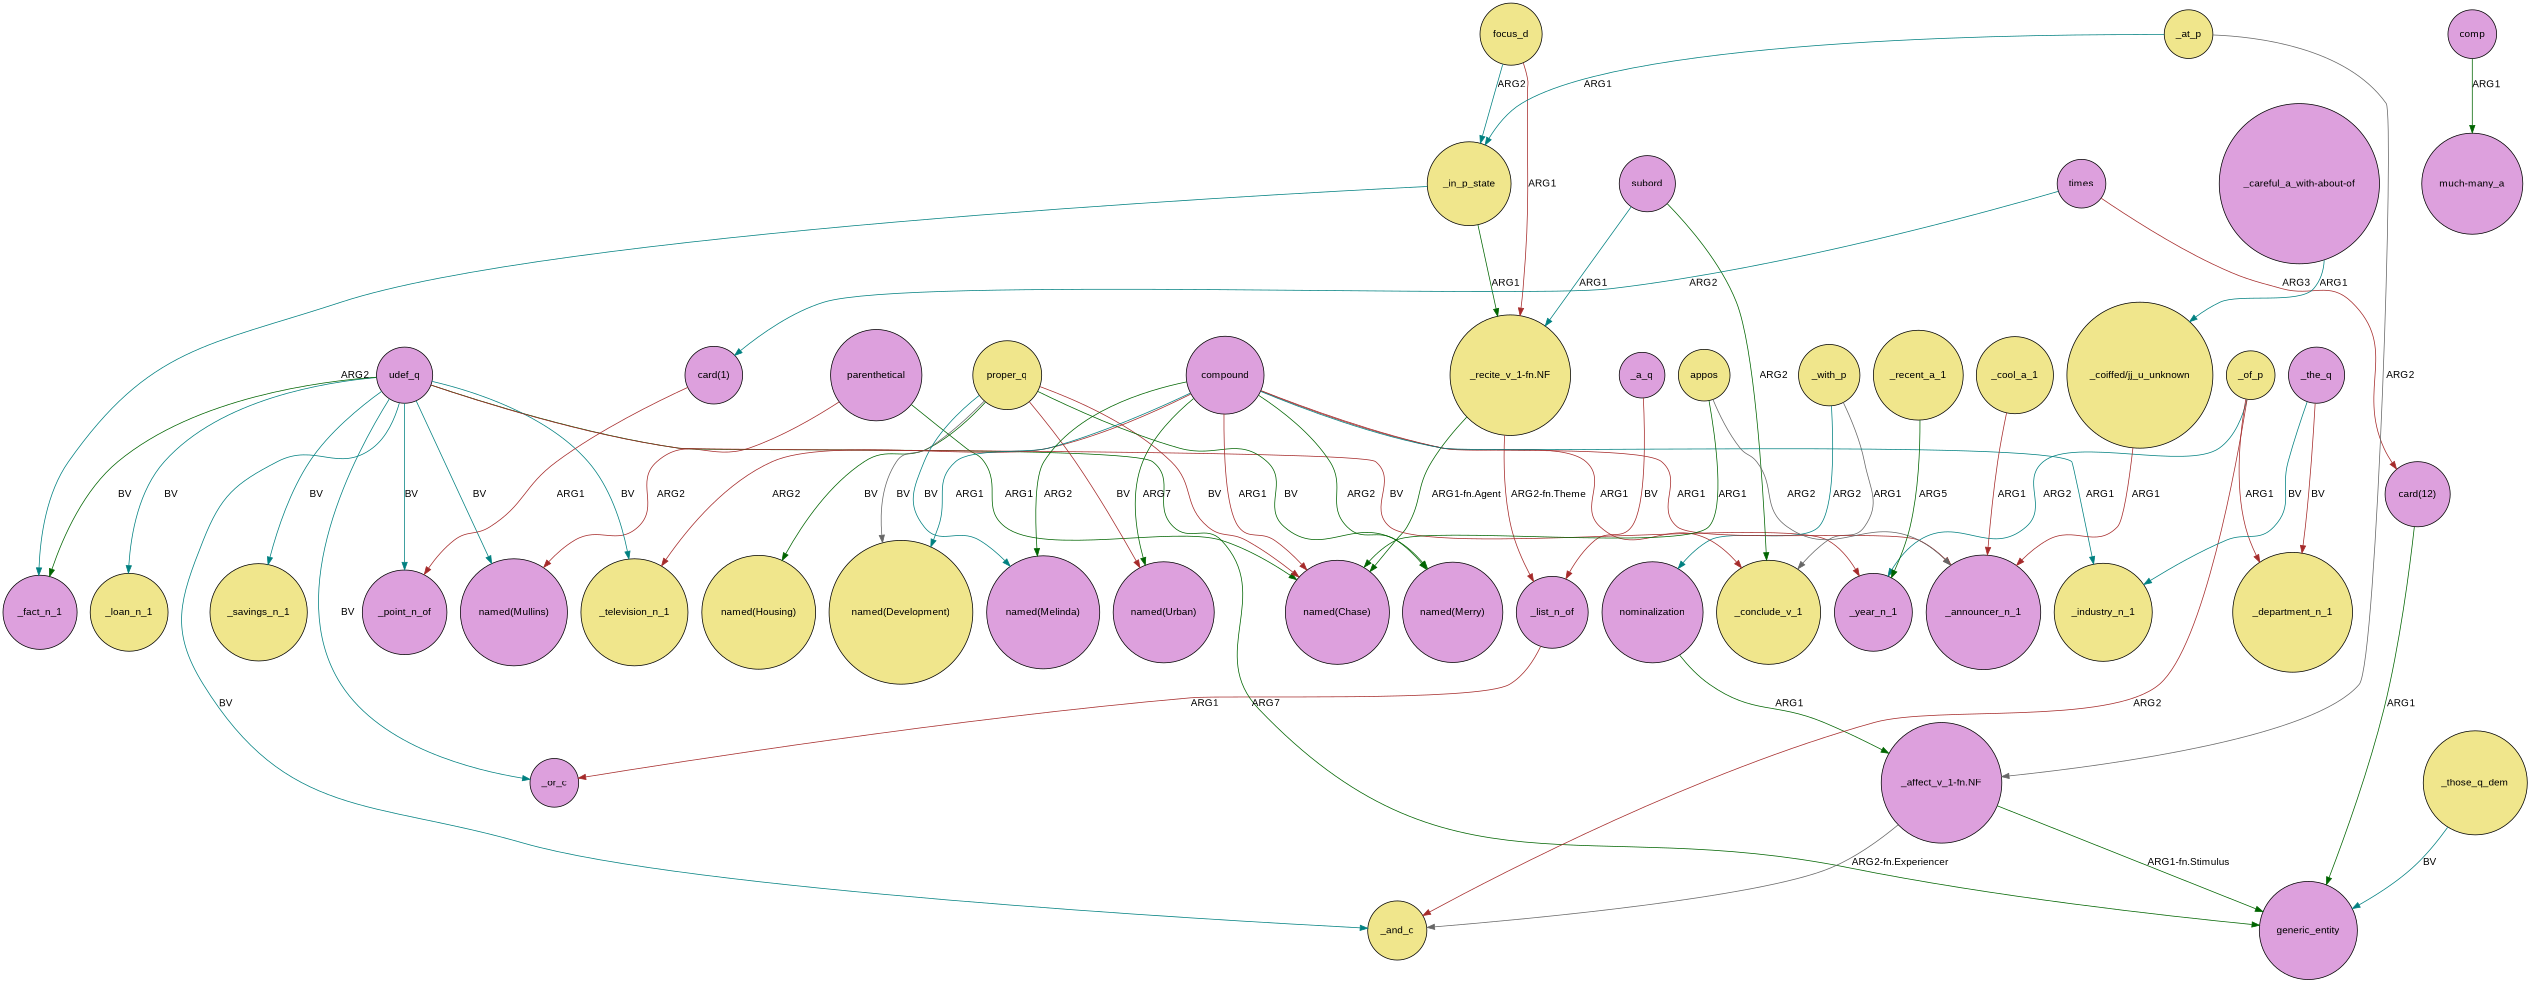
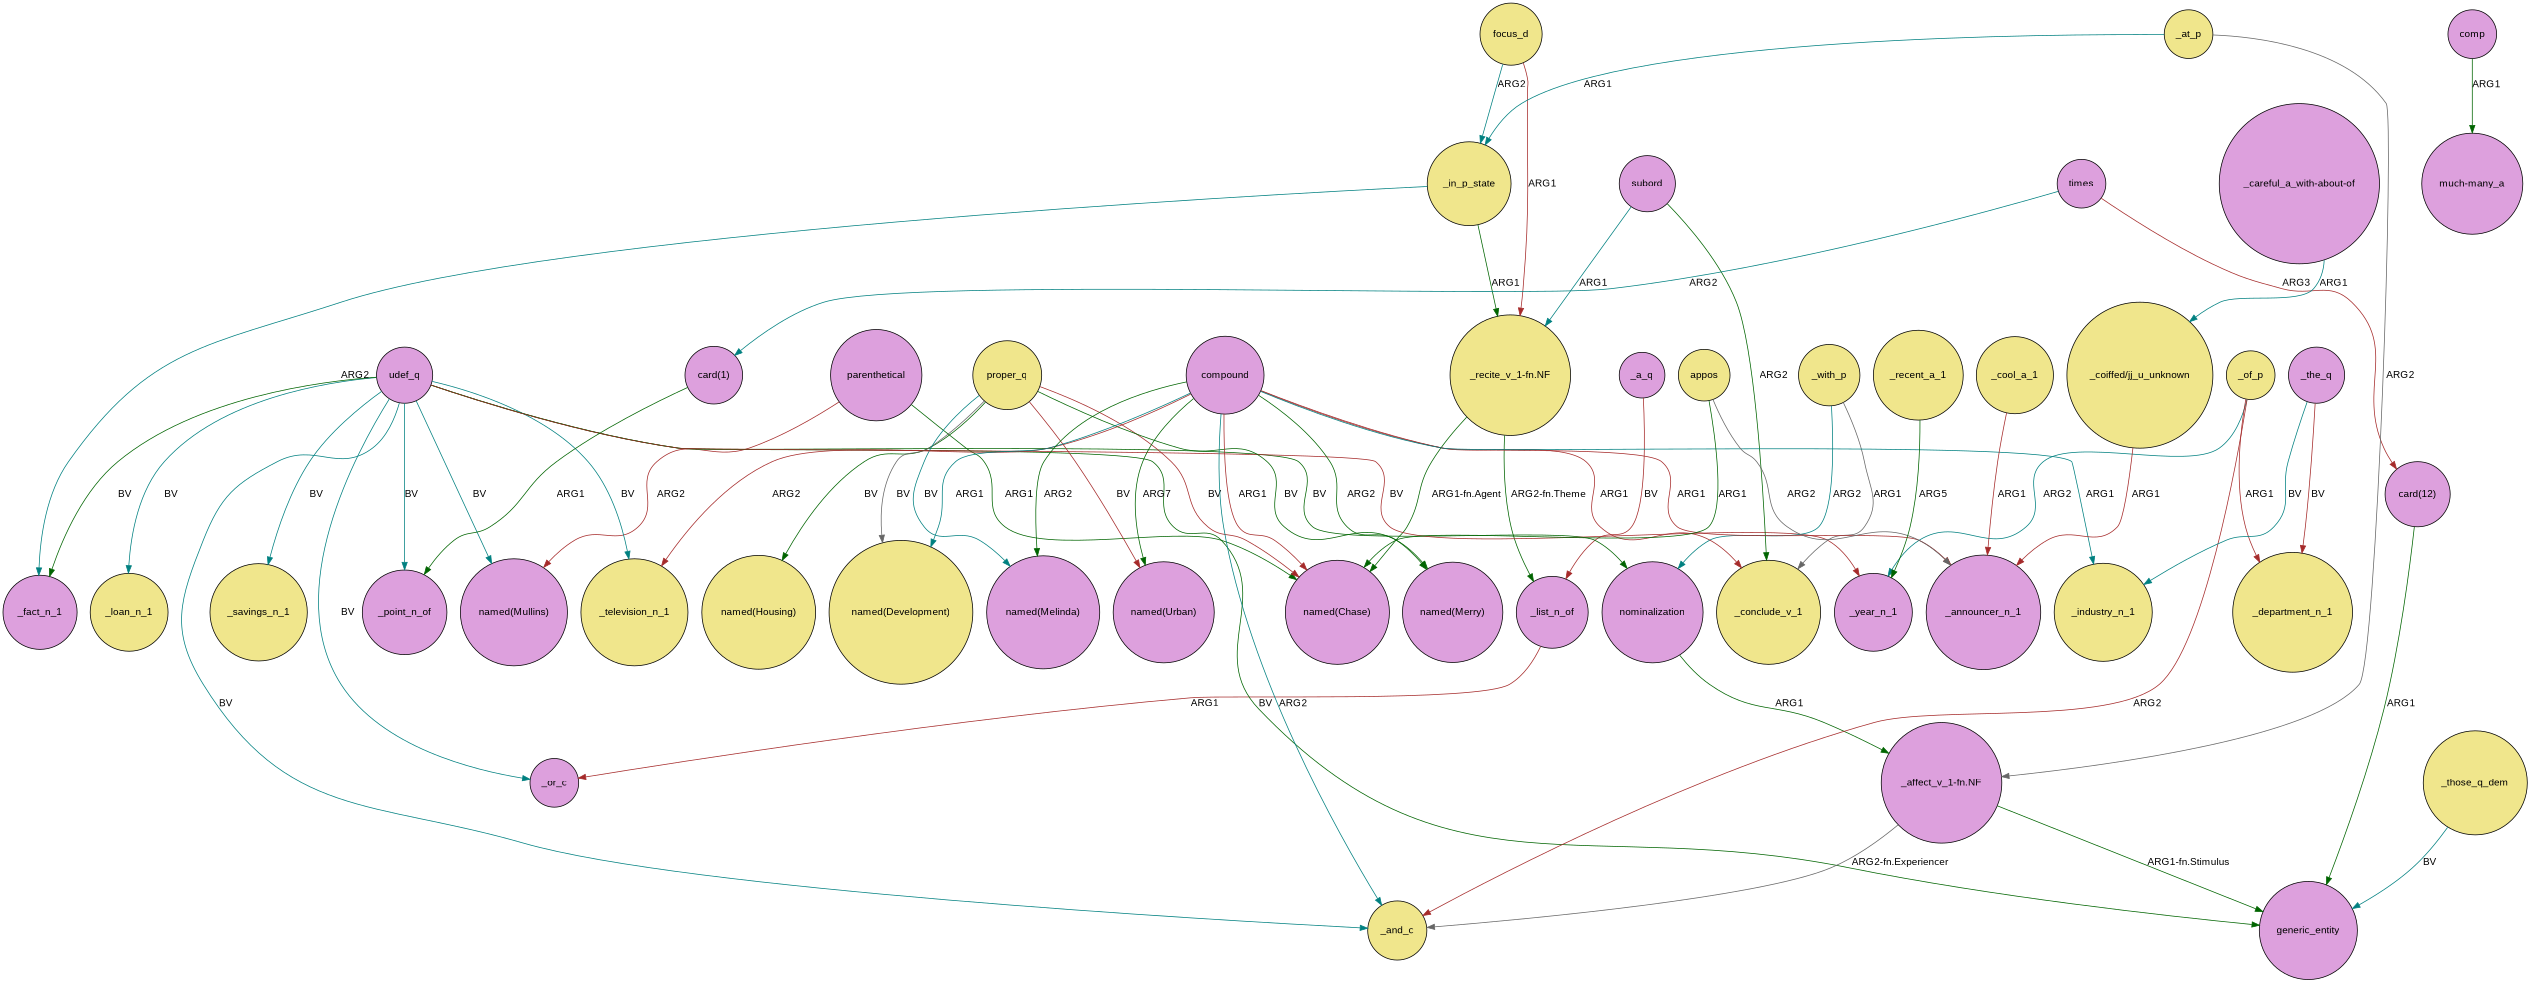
  digraph {
    fontname="Liberation Sans"
    node [fillcolor=plum fontname="Liberation Sans" shape=circle style=filled]
    edge [color=teal fontname="Liberation Sans"]
    "_recite_v_1-fn.NF" [fillcolor=khaki]
    _list_n_of
    "named(Chase)"
    _or_c
    _a_q
    parenthetical
    "named(Mullins)"
    udef_q
    generic_entity
    _television_n_1 [fillcolor=khaki]
    nominalization
    _year_n_1
    _loan_n_1 [fillcolor=khaki]
    _and_c [fillcolor=khaki]
    _savings_n_1 [fillcolor=khaki]
    _fact_n_1
    _point_n_of
    "_affect_v_1-fn.NF"
    proper_q [fillcolor=khaki]
    "named(Housing)" [fillcolor=khaki]
    "named(Development)" [fillcolor=khaki]
    "named(Melinda)"
    "named(Urban)"
    "named(Merry)"
    subord
    _conclude_v_1 [fillcolor=khaki]
    _with_p [fillcolor=khaki]
    compound
    _announcer_n_1
    _industry_n_1 [fillcolor=khaki]
    _of_p [fillcolor=khaki]
    _department_n_1 [fillcolor=khaki]
    focus_d [fillcolor=khaki]
    _in_p_state [fillcolor=khaki]
    _those_q_dem [fillcolor=khaki]
    _the_q
    appos [fillcolor=khaki]
    _cool_a_1 [fillcolor=khaki]
    comp
    "much-many_a"
    times
    "card(1)"
    "card(12)"
    _recent_a_1 [fillcolor=khaki]
    "_coiffed/jj_u_unknown" [fillcolor=khaki]
    "_careful_a_with-about-of"
    _at_p [fillcolor=khaki]
-   "_recite_v_1-fn.NF" -> _list_n_of [color=brown label="ARG2-fn.Theme"]
+   "_recite_v_1-fn.NF" -> _list_n_of [color=darkgreen label="ARG2-fn.Theme"]
    "_recite_v_1-fn.NF" -> "named(Chase)" [color=darkgreen label="ARG1-fn.Agent"]
    _list_n_of -> _or_c [color=brown label=ARG1]
    _a_q -> _list_n_of [color=brown label=BV]
    parenthetical -> "named(Chase)" [color=darkgreen label=ARG1]
    parenthetical -> "named(Mullins)" [color=brown label=ARG2]
    udef_q -> _or_c [label=BV]
    udef_q -> "named(Mullins)" [label=BV]
-   udef_q -> generic_entity [color=darkgreen label=ARG7]
+   udef_q -> generic_entity [color=darkgreen label=BV]
    udef_q -> _television_n_1 [label=BV]
+   udef_q -> nominalization [color=darkgreen label=BV]
    udef_q -> _year_n_1 [color=brown label=BV]
    udef_q -> _loan_n_1 [label=BV]
    udef_q -> _and_c [label=BV]
    udef_q -> _savings_n_1 [label=BV]
    udef_q -> _fact_n_1 [color=darkgreen label=BV]
    udef_q -> _point_n_of [label=BV]
    nominalization -> "_affect_v_1-fn.NF" [color=darkgreen label=ARG1]
    "_affect_v_1-fn.NF" -> generic_entity [color=darkgreen label="ARG1-fn.Stimulus"]
    "_affect_v_1-fn.NF" -> _and_c [color=gray40 label="ARG2-fn.Experiencer"]
    proper_q -> "named(Chase)" [color=brown label=BV]
    proper_q -> "named(Housing)" [color=darkgreen label=BV]
    proper_q -> "named(Development)" [color=gray40 label=BV]
    proper_q -> "named(Melinda)" [label=BV]
    proper_q -> "named(Urban)" [color=brown label=BV]
    proper_q -> "named(Merry)" [color=darkgreen label=BV]
    subord -> "_recite_v_1-fn.NF" [label=ARG1]
    subord -> _conclude_v_1 [color=darkgreen label=ARG2]
    _with_p -> nominalization [label=ARG2]
    _with_p -> _conclude_v_1 [color=gray40 label=ARG1]
    compound -> "named(Chase)" [color=brown label=ARG1]
    compound -> _television_n_1 [color=brown label=ARG2]
+   compound -> _and_c [label=ARG2]
    compound -> "named(Development)" [label=ARG1]
    compound -> "named(Melinda)" [color=darkgreen label=ARG2]
    compound -> "named(Urban)" [color=darkgreen label=ARG7]
    compound -> "named(Merry)" [color=darkgreen label=ARG2]
    compound -> _conclude_v_1 [color=brown label=ARG1]
    compound -> _announcer_n_1 [color=brown label=ARG1]
    compound -> _industry_n_1 [label=ARG1]
    _of_p -> _year_n_1 [label=ARG2]
    _of_p -> _and_c [color=brown label=ARG2]
    _of_p -> _department_n_1 [color=brown label=ARG1]
    focus_d -> "_recite_v_1-fn.NF" [color=brown label=ARG1]
    focus_d -> _in_p_state [label=ARG2]
    _in_p_state -> "_recite_v_1-fn.NF" [color=darkgreen label=ARG1]
    _in_p_state -> _fact_n_1 [label=ARG2]
    _those_q_dem -> generic_entity [label=BV]
    _the_q -> _industry_n_1 [label=BV]
    _the_q -> _department_n_1 [color=brown label=BV]
    appos -> "named(Chase)" [color=darkgreen label=ARG1]
    appos -> _announcer_n_1 [color=gray40 label=ARG2]
    _cool_a_1 -> _announcer_n_1 [color=brown label=ARG1]
    comp -> "much-many_a" [color=darkgreen label=ARG1]
    times -> "card(1)" [label=ARG2]
    times -> "card(12)" [color=brown label=ARG3]
-   "card(1)" -> _point_n_of [color=brown label=ARG1]
+   "card(1)" -> _point_n_of [color=darkgreen label=ARG1]
    "card(12)" -> generic_entity [color=darkgreen label=ARG1]
    _recent_a_1 -> _year_n_1 [color=darkgreen label=ARG5]
    "_coiffed/jj_u_unknown" -> _announcer_n_1 [color=brown label=ARG1]
    "_careful_a_with-about-of" -> "_coiffed/jj_u_unknown" [label=ARG1]
    _at_p -> "_affect_v_1-fn.NF" [color=gray40 label=ARG2]
    _at_p -> _in_p_state [label=ARG1]
  }
